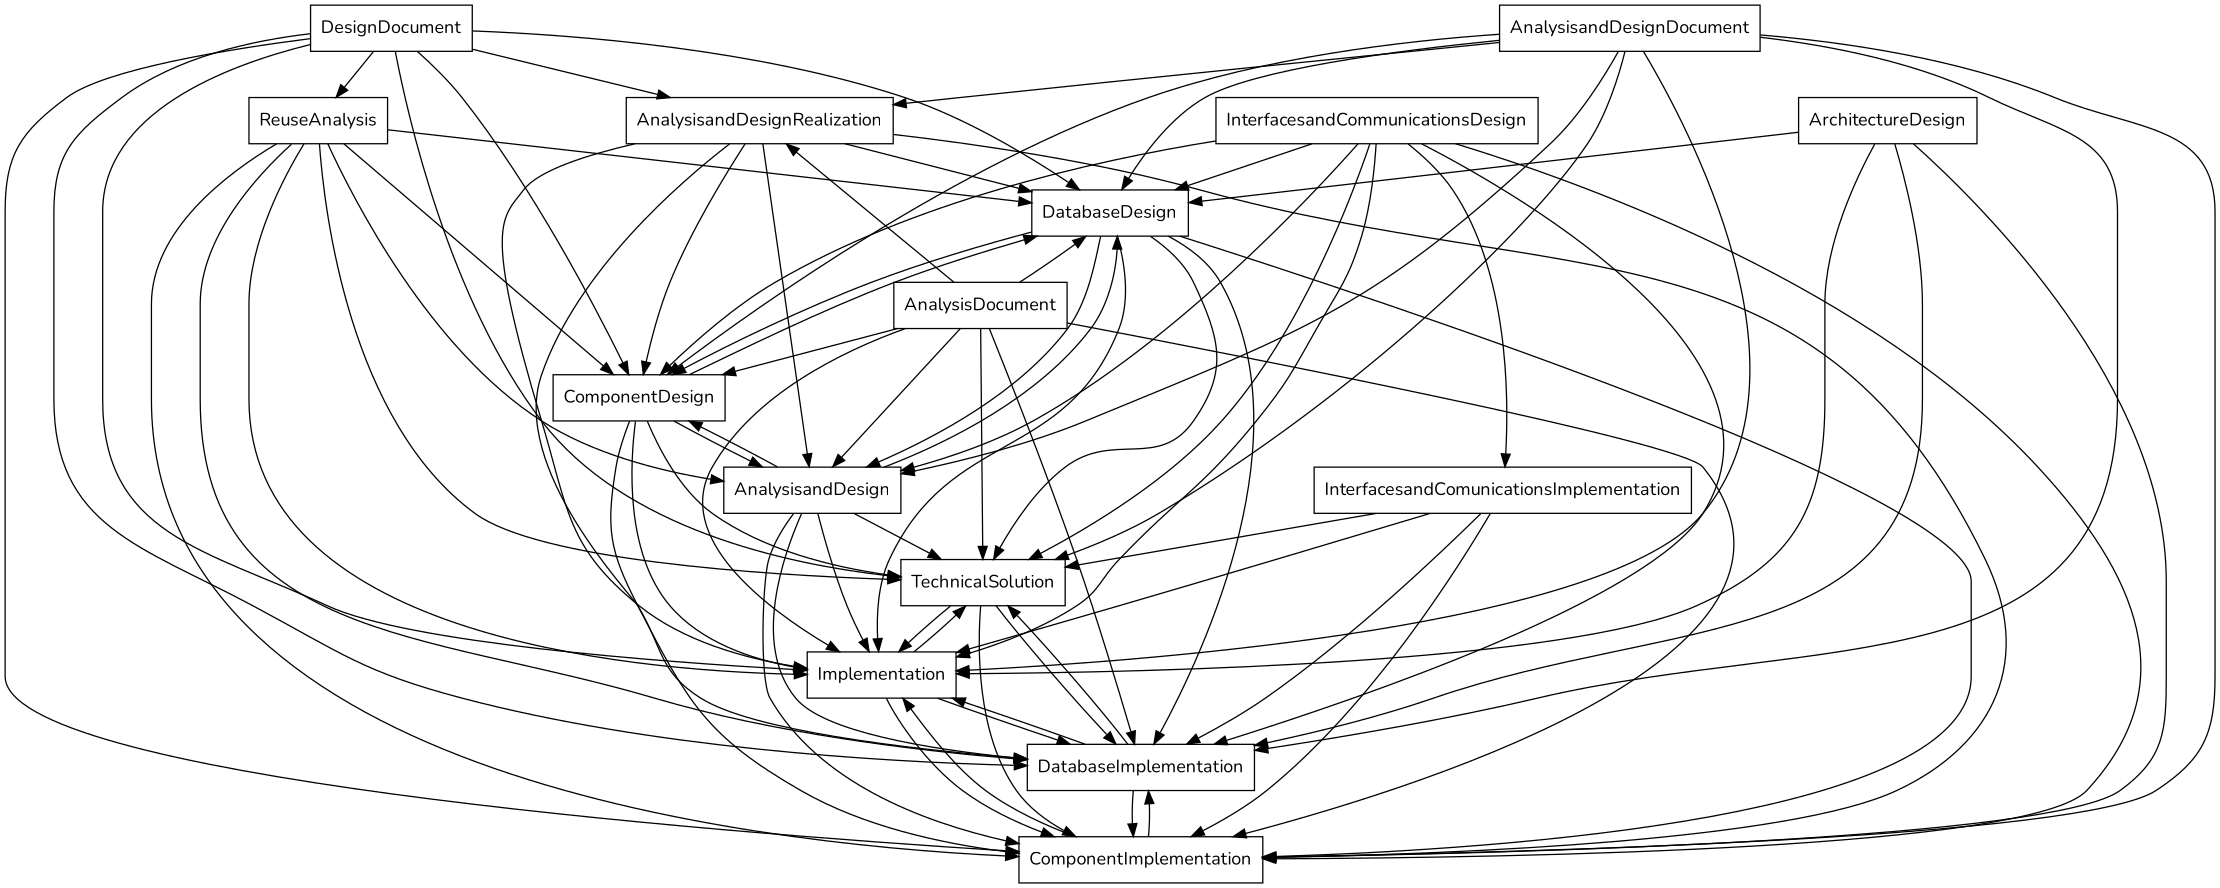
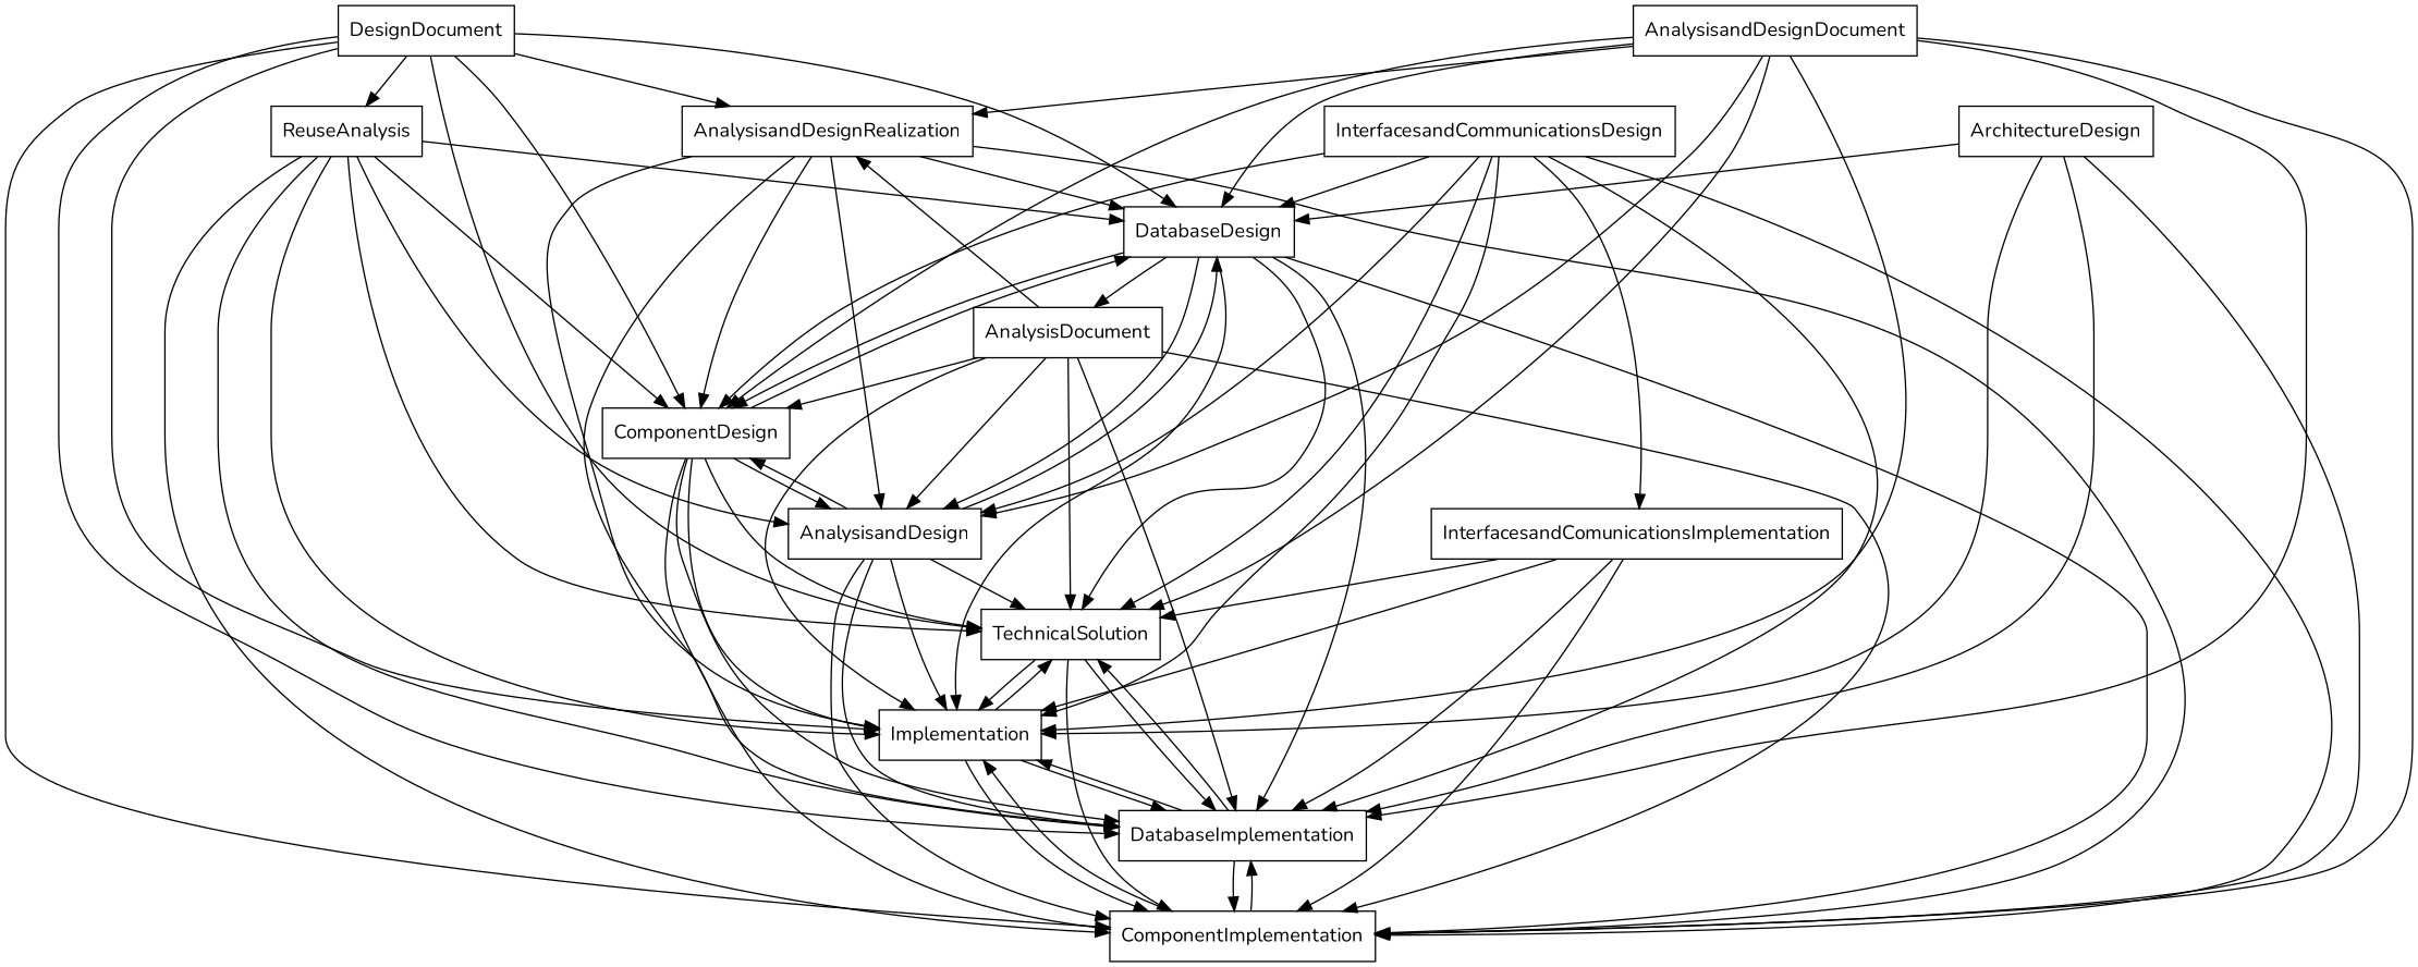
  digraph {
    fontname=Nunito
    rankdir=TB
    node [fontname=Nunito shape=box]
    edge [arrowhead=normal fontname=Nunito]
    n1 [label=DesignDocument]
    n2 [label=TechnicalSolution]
    n3 [label=Implementation]
    n4 [label=AnalysisandDesignRealization]
    n5 [label=ComponentImplementation]
    n6 [label=DatabaseImplementation]
    n7 [label=DatabaseDesign]
    n8 [label=ComponentDesign]
    n9 [label=ReuseAnalysis]
    n10 [label=AnalysisandDesign]
    n11 [label=InterfacesandCommunicationsDesign]
    n12 [label=InterfacesandComunicationsImplementation]
    n13 [label=AnalysisandDesignDocument]
    n14 [label=AnalysisDocument]
    n15 [label=ArchitectureDesign]
    n1 -> n2
    n1 -> n3
    n1 -> n4
    n1 -> n5
    n1 -> n6
    n1 -> n7
    n1 -> n8
    n1 -> n9
    n2 -> n3
    n2 -> n5
    n2 -> n6
    n3 -> n2
    n3 -> n5
    n3 -> n6
    n4 -> n3
    n4 -> n5
    n4 -> n6
    n4 -> n7
    n4 -> n8
    n4 -> n10
    n5 -> n3
    n5 -> n6
    n6 -> n2
    n6 -> n3
    n6 -> n5
    n7 -> n2
    n7 -> n3
    n7 -> n5
    n7 -> n6
    n7 -> n8
    n7 -> n10
    n8 -> n2
    n8 -> n3
    n8 -> n5
+   n8 -> n6
    n8 -> n7
    n8 -> n10
    n9 -> n2
    n9 -> n3
    n9 -> n5
    n9 -> n6
    n9 -> n7
    n9 -> n8
    n9 -> n10
    n10 -> n2
    n10 -> n3
    n10 -> n5
    n10 -> n6
    n10 -> n7
    n10 -> n8
    n11 -> n2
    n11 -> n3
    n11 -> n5
    n11 -> n6
    n11 -> n7
    n11 -> n8
    n11 -> n10
    n11 -> n12
    n12 -> n2
    n12 -> n3
    n12 -> n5
    n12 -> n6
    n13 -> n2
    n13 -> n3
    n13 -> n4
    n13 -> n5
    n13 -> n6
    n13 -> n7
    n13 -> n8
    n13 -> n10
    n14 -> n2
    n14 -> n3
    n14 -> n4
    n14 -> n5
    n14 -> n6
-   n14 -> n7
+   n7 -> n14
    n14 -> n8
    n14 -> n10
    n15 -> n3
    n15 -> n5
    n15 -> n6
    n15 -> n7
  }
